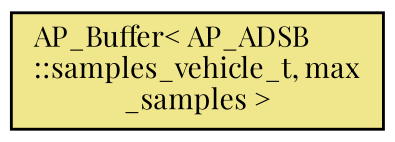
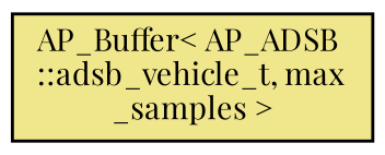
  digraph {
    rankdir=LR
    fontname="Playfair Display"
-   n1 [color=black fillcolor=khaki fontname="Playfair Display" fontsize=10 height=0.2 label="AP_Buffer\< AP_ADSB\l::samples_vehicle_t, max\l_samples \>" shape=record style=filled width=0.4]
+   n1 [color=black fillcolor=khaki fontname="Playfair Display" fontsize=10 height=0.2 label="AP_Buffer\< AP_ADSB\l::adsb_vehicle_t, max\l_samples \>" shape=record style=filled width=0.4]
  }
